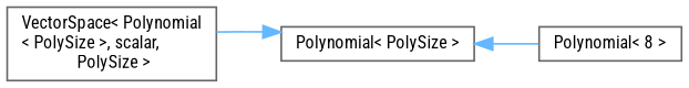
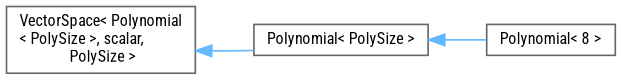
  digraph {
    fontname="Roboto Condensed"
    rankdir=LR
    node [color=grey40 fillcolor=white fontname="Roboto Condensed" fontsize=10 shape=box style=filled]
    edge [color=steelblue1 dir=back fontname="Roboto Condensed" fontsize=10 labelfontname=Helvetica labelfontsize=10 style=solid]
    n1 [height=0.2 label="VectorSpace\< Polynomial\l\< PolySize \>, scalar,\l PolySize \>" width=0.4]
    n2 [height=0.2 label="Polynomial\< PolySize \>" width=0.4]
    n3 [height=0.2 label="Polynomial\< 8 \>" width=0.4]
-   n2 -> n1
+   n1 -> n2
    n2 -> n3
  }
